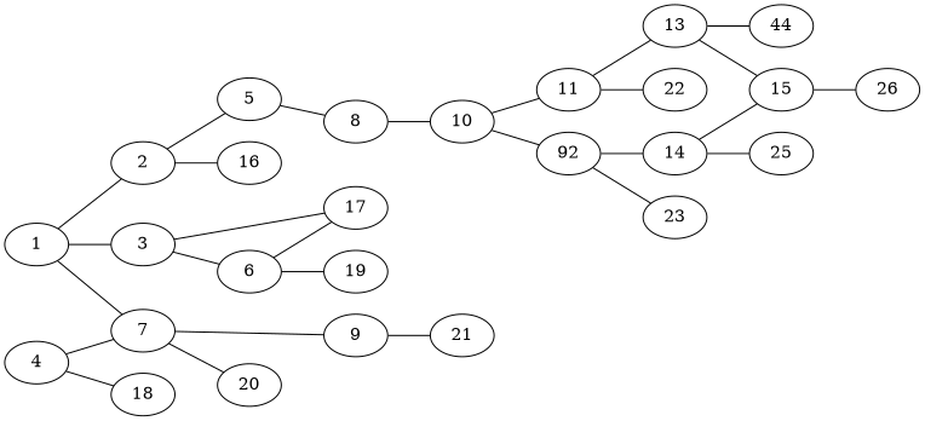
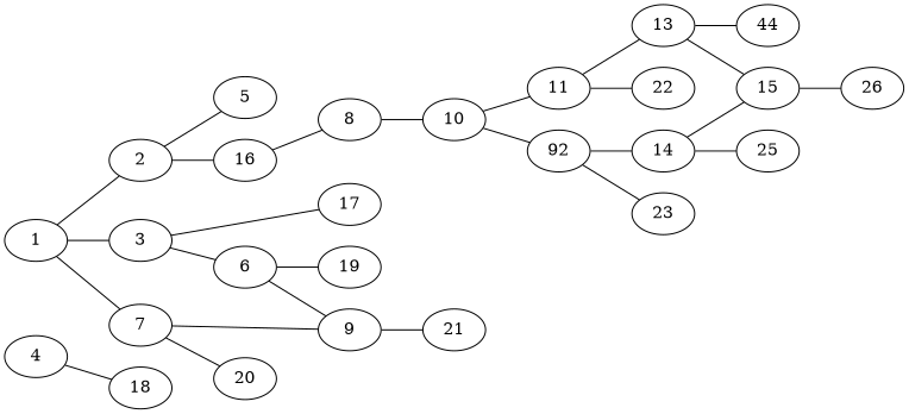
  graph {
    rankdir=LR
    node [chem=C]
    edge [valence=1]
    2 [chem=N]
    1
    3
    7
    5 [chem=N]
    16 [chem=H]
    6
    17 [chem=H]
    4
    18 [chem=H]
    8 [chem=N]
    9
    19 [chem=H]
    20 [chem=H]
    10
    21 [chem=H]
    11
    n18 [label=92]
    13
    22 [chem=H]
    14
    23 [chem=H]
    15
    n24 [chem=H label=44]
    25 [chem=H]
    26 [chem=H]
    2 -- 5
    2 -- 16
    1 -- 2
    1 -- 3
    1 -- 7 [valence=2]
    3 -- 6 [valence=2]
    3 -- 17
    7 -- 9 [valence=2]
    7 -- 20
-   5 -- 8 [valence=2]
-   6 -- 17
+   16 -- 8 [valence=2]
+   6 -- 9
    6 -- 19
-   4 -- 7
    4 -- 18
    8 -- 10
    9 -- 21
    10 -- 11 [valence=2]
    10 -- n18
    11 -- 13
    11 -- 22
    n18 -- 14 [valence=2]
    n18 -- 23
    13 -- 15 [valence=2]
    13 -- n24
    14 -- 15
    14 -- 25
    15 -- 26
  }
